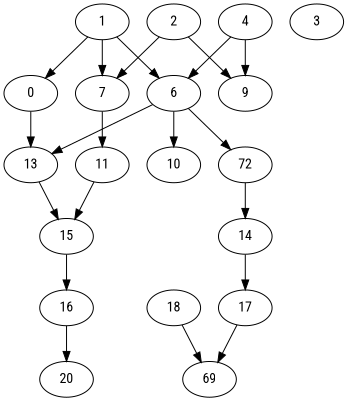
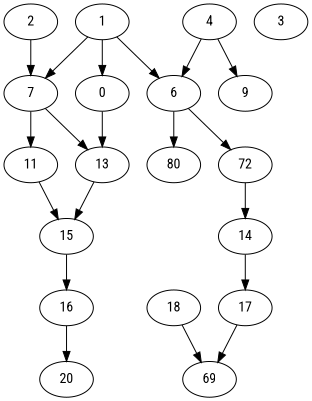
  digraph {
    fontname="Roboto Condensed"
    node [alpha=0.15 fontname="Roboto Condensed"]
    edge [fontname="Roboto Condensed"]
    1 [alpha=0.08 expect_size=22430720]
    n2 [alpha=0.16 expect_size=31844352 label=0]
    6 [alpha=0.07 expect_size=18382848]
    7 [alpha=0.18 expect_size=35944448]
    13 [alpha=0.01 expect_size=29399040]
-   10 [alpha=0.13 expect_size=27264000]
+   10 [alpha=0.13 expect_size=27264000 label=80]
    n7 [expect_size=47335424 label=72]
    11 [alpha=0.04 expect_size=28303360]
    15 [alpha=0.19 expect_size=33671168]
    14 [alpha=0.04 expect_size=36220928]
    2 [alpha=0.12 expect_size=42463232]
    9 [alpha=0.06 expect_size=50253824]
    3 [alpha=0.03 expect_size=23762944]
    4 [alpha=0.19 expect_size=45405184]
    16 [expect_size=23066624]
    17 [alpha=0.17 expect_size=40743936]
    n17 [alpha=0.02 expect_size=8798208 label=69]
    18 [alpha=0.13 expect_size=34860032]
    20 [expect_size=22854656]
    1 -> n2
    1 -> 6
    1 -> 7
    n2 -> 13
    6 -> 10
    6 -> n7
-   6 -> 13
+   7 -> 13
    7 -> 11
    13 -> 15
    n7 -> 14
    11 -> 15
    15 -> 16
    14 -> 17
    2 -> 7
-   2 -> 9
    4 -> 6
    4 -> 9
    16 -> 20
    17 -> n17
    18 -> n17
  }
